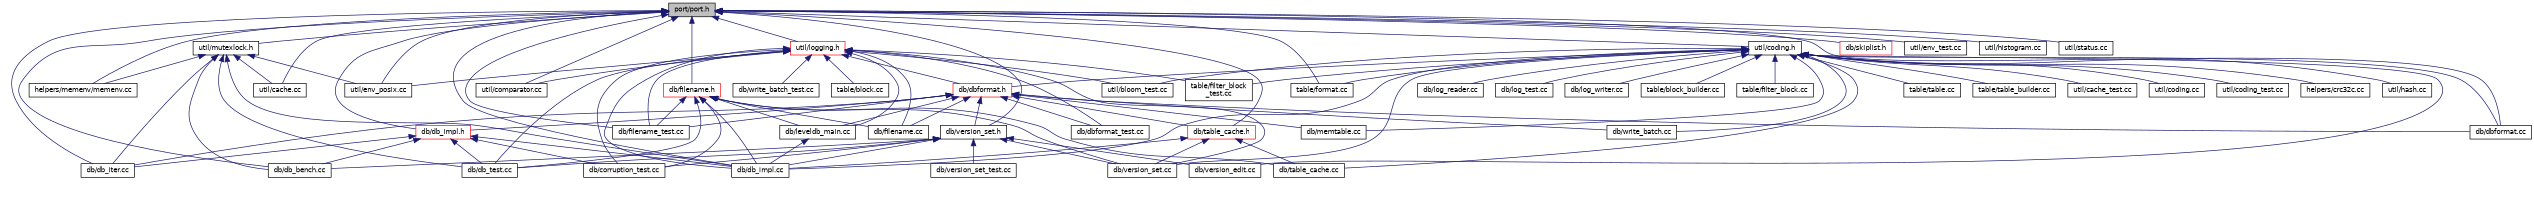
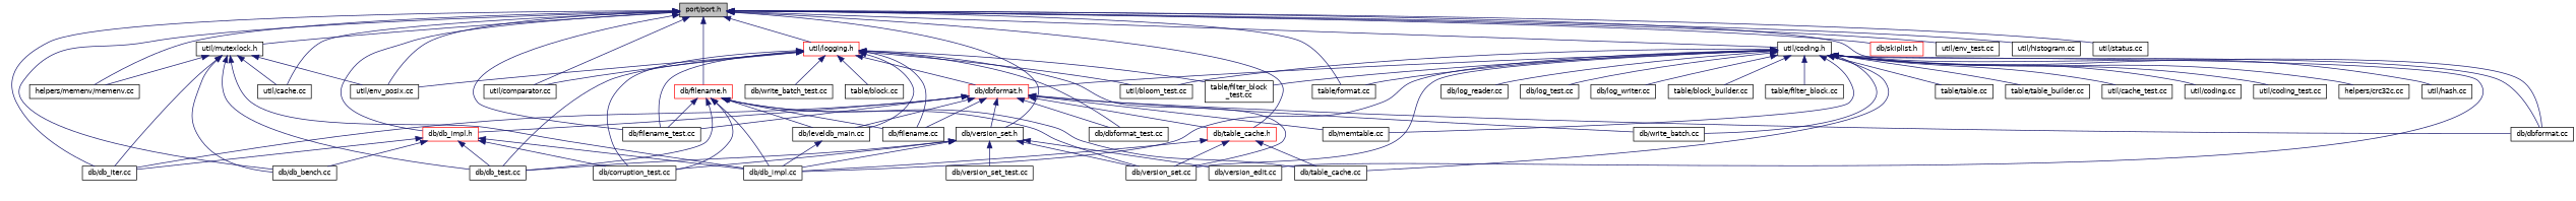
  digraph {
    node [color=black fillcolor=white fontname=Helvetica fontsize=10 shape=record style=filled]
    edge [color=midnightblue dir=back fontname=Helvetica fontsize=10 labelfontname=Helvetica labelfontsize=10 style=solid]
    n1 [fillcolor=grey75 fontcolor=black height=0.2 label="port/port.h" width=0.4]
    n2 [height=0.2 label="util/coding.h" width=0.4]
    n3 [color=red height=0.2 label="db/db_impl.h" width=0.4]
    n4 [height=0.2 label="db/db_bench.cc" width=0.4]
    n5 [height=0.2 label="db/db_impl.cc" width=0.4]
    n6 [height=0.2 label="db/db_iter.cc" width=0.4]
    n7 [color=red height=0.2 label="db/table_cache.h" width=0.4]
    n8 [height=0.2 label="db/version_set.h" width=0.4]
    n9 [height=0.2 label="db/dbformat.cc" width=0.4]
    n10 [height=0.2 label="db/filename_test.cc" width=0.4]
    n11 [height=0.2 label="table/format.cc" width=0.4]
    n12 [color=red height=0.2 label="util/logging.h" width=0.4]
    n13 [height=0.2 label="util/comparator.cc" width=0.4]
    n14 [height=0.2 label="util/env_posix.cc" width=0.4]
    n15 [color=red height=0.2 label="db/filename.h" width=0.4]
    n16 [height=0.2 label="util/mutexlock.h" width=0.4]
    n17 [height=0.2 label="helpers/memenv/memenv.cc" width=0.4]
    n18 [height=0.2 label="util/cache.cc" width=0.4]
    n19 [color=red height=0.2 label="db/skiplist.h" width=0.4]
    n20 [height=0.2 label="util/env_test.cc" width=0.4]
    n21 [height=0.2 label="util/histogram.cc" width=0.4]
    n22 [height=0.2 label="util/status.cc" width=0.4]
    n23 [color=red height=0.2 label="db/dbformat.h" width=0.4]
    n24 [height=0.2 label="db/table_cache.cc" width=0.4]
    n25 [height=0.2 label="db/version_set.cc" width=0.4]
    n26 [height=0.2 label="db/version_edit.cc" width=0.4]
    n27 [height=0.2 label="db/memtable.cc" width=0.4]
    n28 [height=0.2 label="db/write_batch.cc" width=0.4]
    n29 [height=0.2 label="db/log_reader.cc" width=0.4]
    n30 [height=0.2 label="db/log_test.cc" width=0.4]
    n31 [height=0.2 label="db/log_writer.cc" width=0.4]
    n32 [height=0.2 label="table/block_builder.cc" width=0.4]
    n33 [height=0.2 label="table/filter_block.cc" width=0.4]
    n34 [height=0.2 label="table/filter_block\l_test.cc" width=0.4]
    n35 [height=0.2 label="table/table.cc" width=0.4]
    n36 [height=0.2 label="table/table_builder.cc" width=0.4]
    n37 [height=0.2 label="util/bloom_test.cc" width=0.4]
    n38 [height=0.2 label="util/cache_test.cc" width=0.4]
    n39 [height=0.2 label="util/coding.cc" width=0.4]
    n40 [height=0.2 label="util/coding_test.cc" width=0.4]
    n41 [height=0.2 label="helpers/crc32c.cc" width=0.4]
    n42 [height=0.2 label="util/hash.cc" width=0.4]
    n43 [height=0.2 label="db/corruption_test.cc" width=0.4]
    n44 [height=0.2 label="db/db_test.cc" width=0.4]
    n45 [height=0.2 label="db/version_set_test.cc" width=0.4]
    n46 [height=0.2 label="table/block.cc" width=0.4]
    n47 [height=0.2 label="db/dbformat_test.cc" width=0.4]
    n48 [height=0.2 label="db/filename.cc" width=0.4]
    n49 [height=0.2 label="db/leveldb_main.cc" width=0.4]
    n50 [height=0.2 label="db/write_batch_test.cc" width=0.4]
    n1 -> n2
    n1 -> n3
    n1 -> n4
-   n1 -> n5
    n1 -> n6
    n1 -> n7
    n1 -> n8
    n1 -> n9
    n1 -> n10
    n1 -> n11
    n1 -> n12
    n1 -> n13
    n1 -> n14
    n1 -> n15
    n1 -> n16
    n1 -> n17
    n1 -> n18
    n1 -> n19
    n1 -> n20
    n1 -> n21
    n1 -> n22
    n2 -> n5
    n2 -> n9
    n2 -> n11
    n2 -> n23
    n2 -> n24
    n2 -> n25
    n2 -> n26
    n2 -> n27
    n2 -> n28
    n2 -> n29
    n2 -> n30
    n2 -> n31
    n2 -> n32
    n2 -> n33
    n2 -> n34
    n2 -> n35
    n2 -> n36
    n2 -> n37
    n2 -> n38
    n2 -> n39
    n2 -> n40
    n2 -> n41
    n2 -> n42
    n3 -> n4
    n3 -> n5
    n3 -> n6
    n3 -> n43
    n3 -> n44
    n7 -> n5
    n7 -> n24
    n7 -> n25
-   n8 -> n4
    n8 -> n5
    n8 -> n25
    n8 -> n26
    n8 -> n43
    n8 -> n44
    n8 -> n45
-   n12 -> n5
    n12 -> n10
    n12 -> n13
    n12 -> n14
    n12 -> n23
    n12 -> n25
    n12 -> n34
    n12 -> n37
    n12 -> n43
    n12 -> n44
    n12 -> n46
    n12 -> n47
    n12 -> n48
    n12 -> n49
    n12 -> n50
    n15 -> n5
    n15 -> n10
    n15 -> n24
    n15 -> n25
    n15 -> n43
    n15 -> n44
    n15 -> n48
    n15 -> n49
    n16 -> n4
    n16 -> n5
    n16 -> n6
    n16 -> n14
    n16 -> n17
    n16 -> n18
    n16 -> n44
    n23 -> n3
    n23 -> n6
    n23 -> n7
    n23 -> n8
    n23 -> n9
    n23 -> n10
    n23 -> n27
    n23 -> n28
    n23 -> n47
    n23 -> n48
    n23 -> n49
    n49 -> n5
  }
